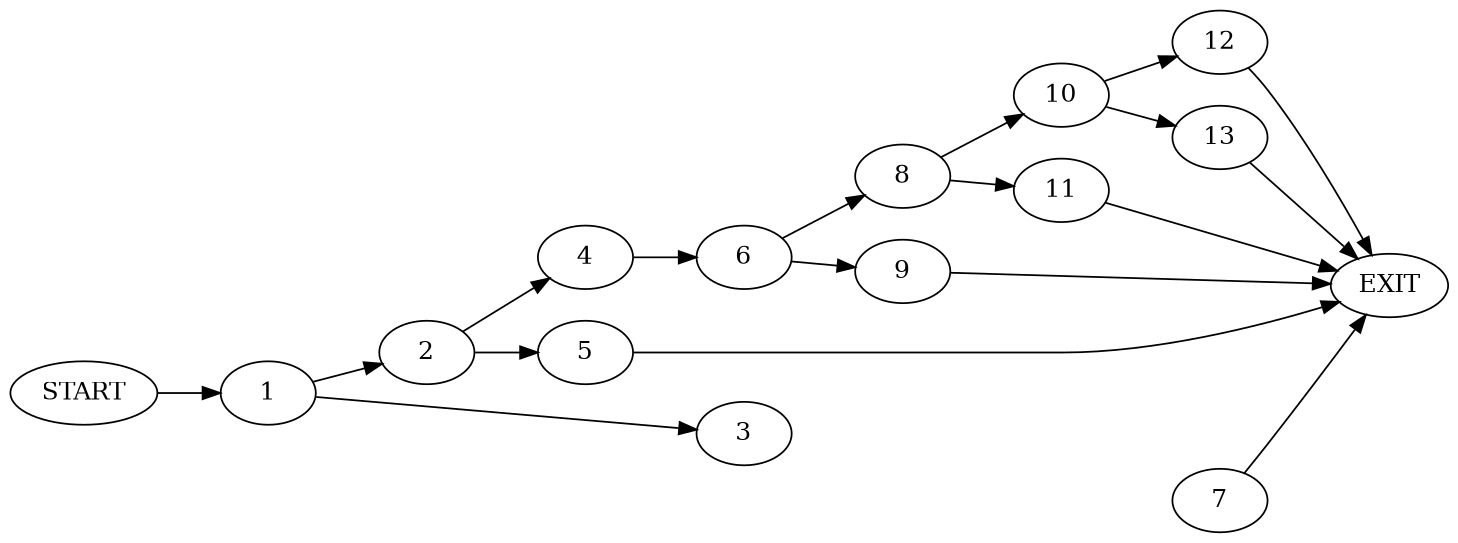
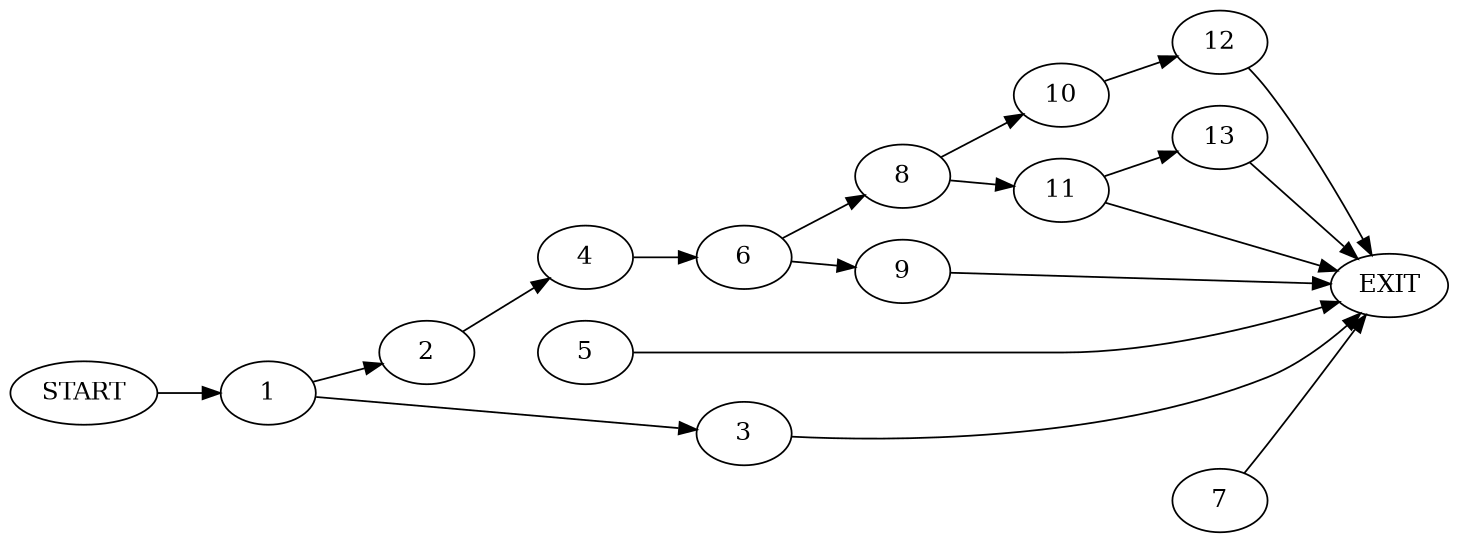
  digraph {
    rankdir=LR
    n1 [label=START]
    1
    2
    3
    n5 [label=EXIT]
    4
    5
    6
    8
    9
    7
    10
    11
    12
    13
    n1 -> 1
    1 -> 2
    1 -> 3
    2 -> 4
-   2 -> 5
+   3 -> n5
    4 -> 6
    5 -> n5
    6 -> 8
    6 -> 9
    8 -> 10
    8 -> 11
    9 -> n5
    7 -> n5
    10 -> 12
-   10 -> 13
+   11 -> 13
    11 -> n5
    12 -> n5
    13 -> n5
  }
